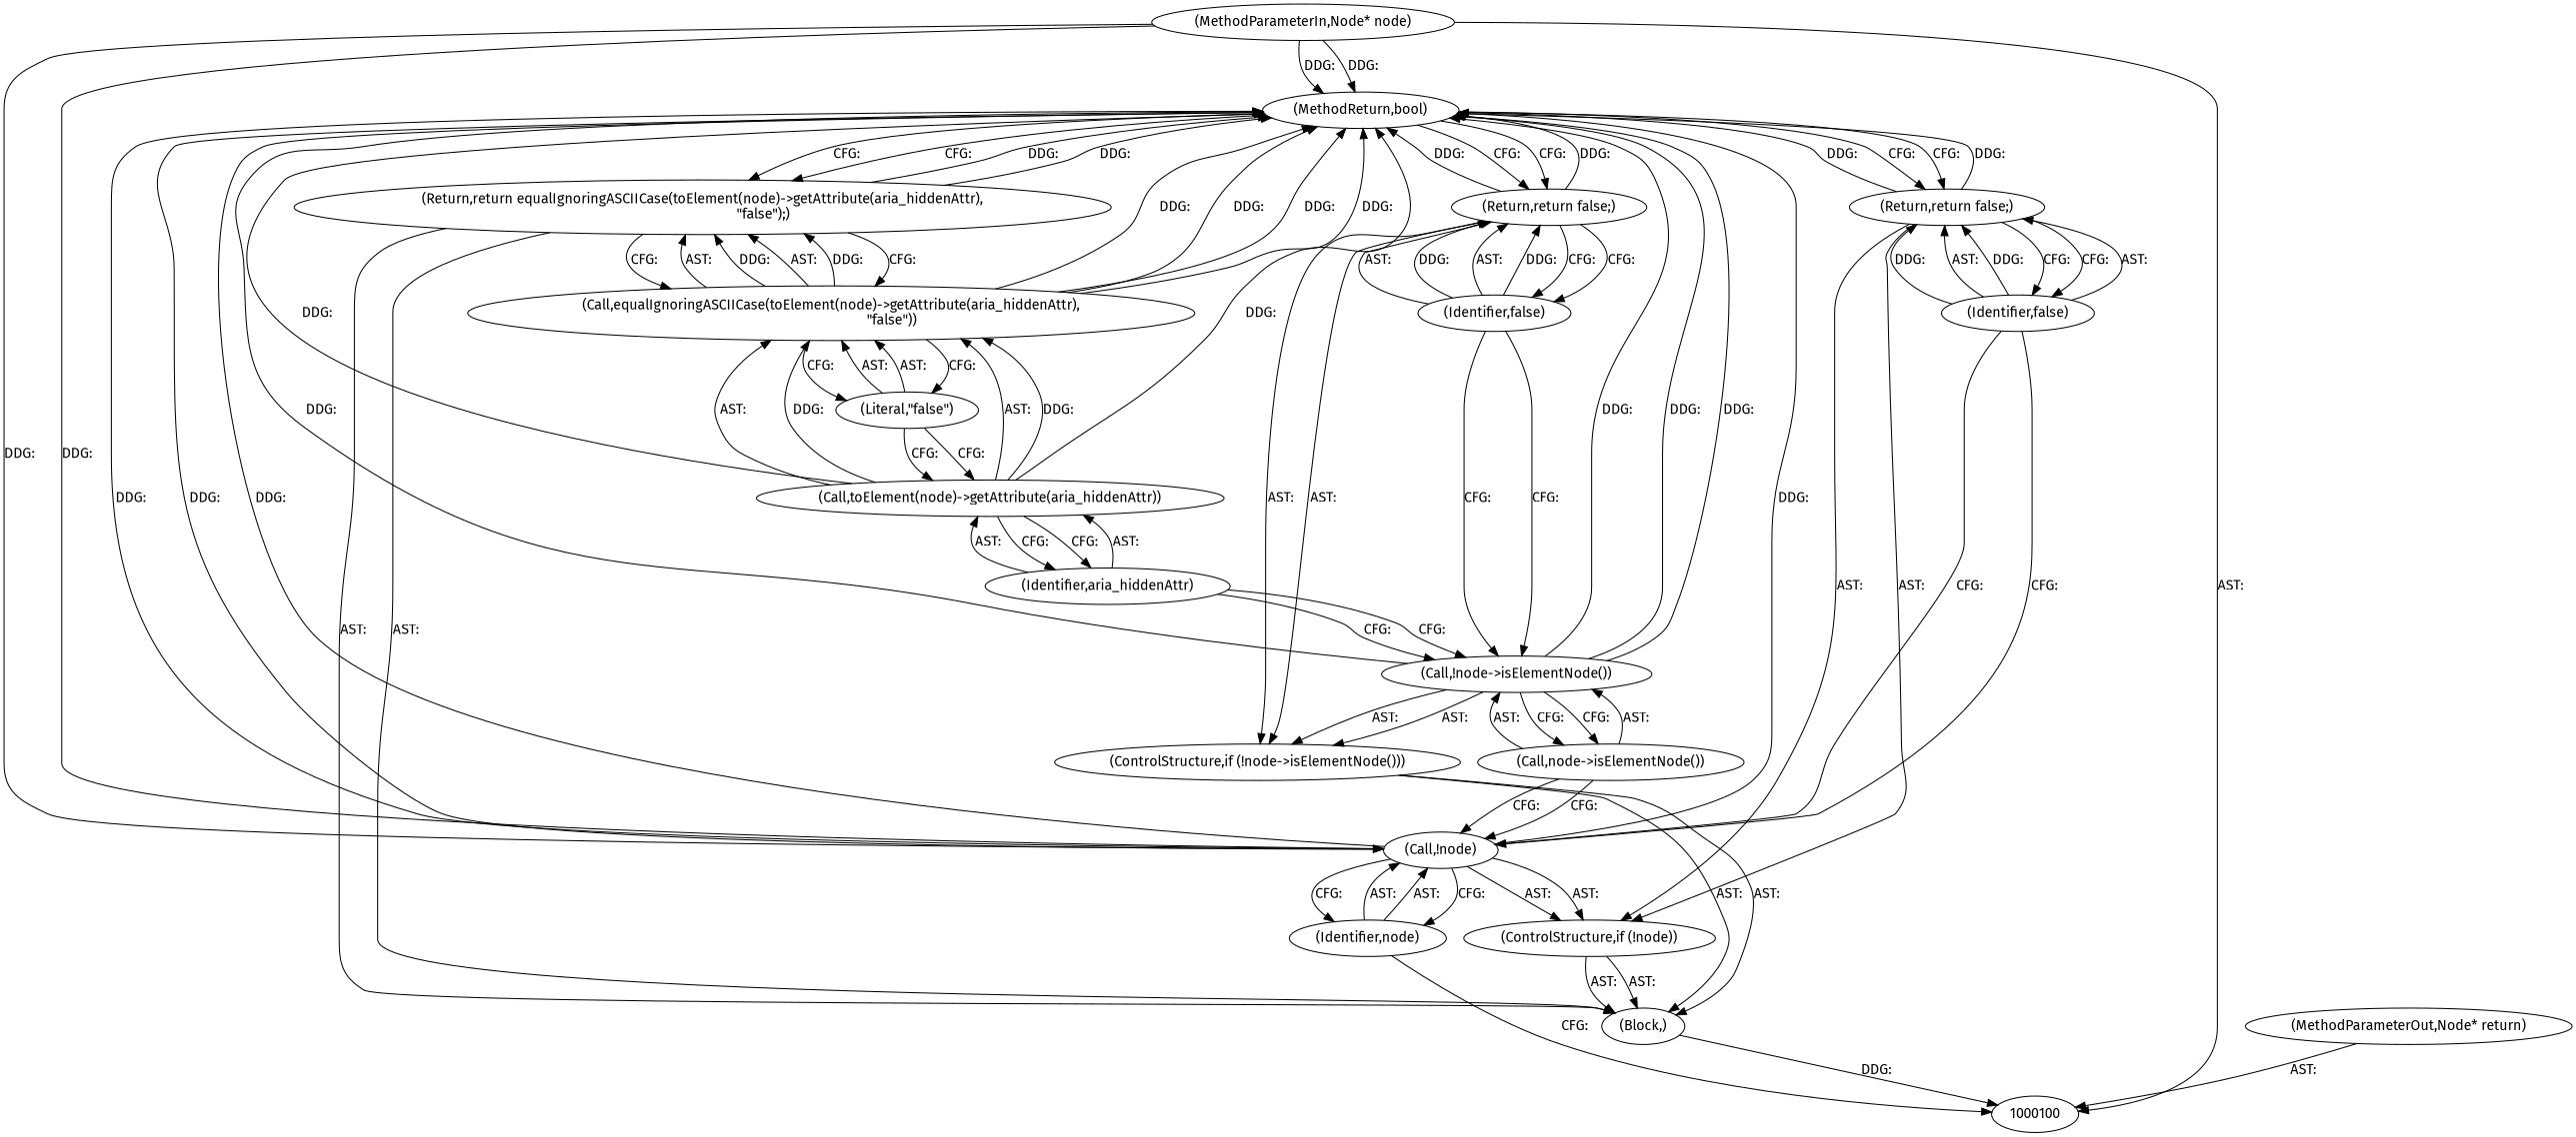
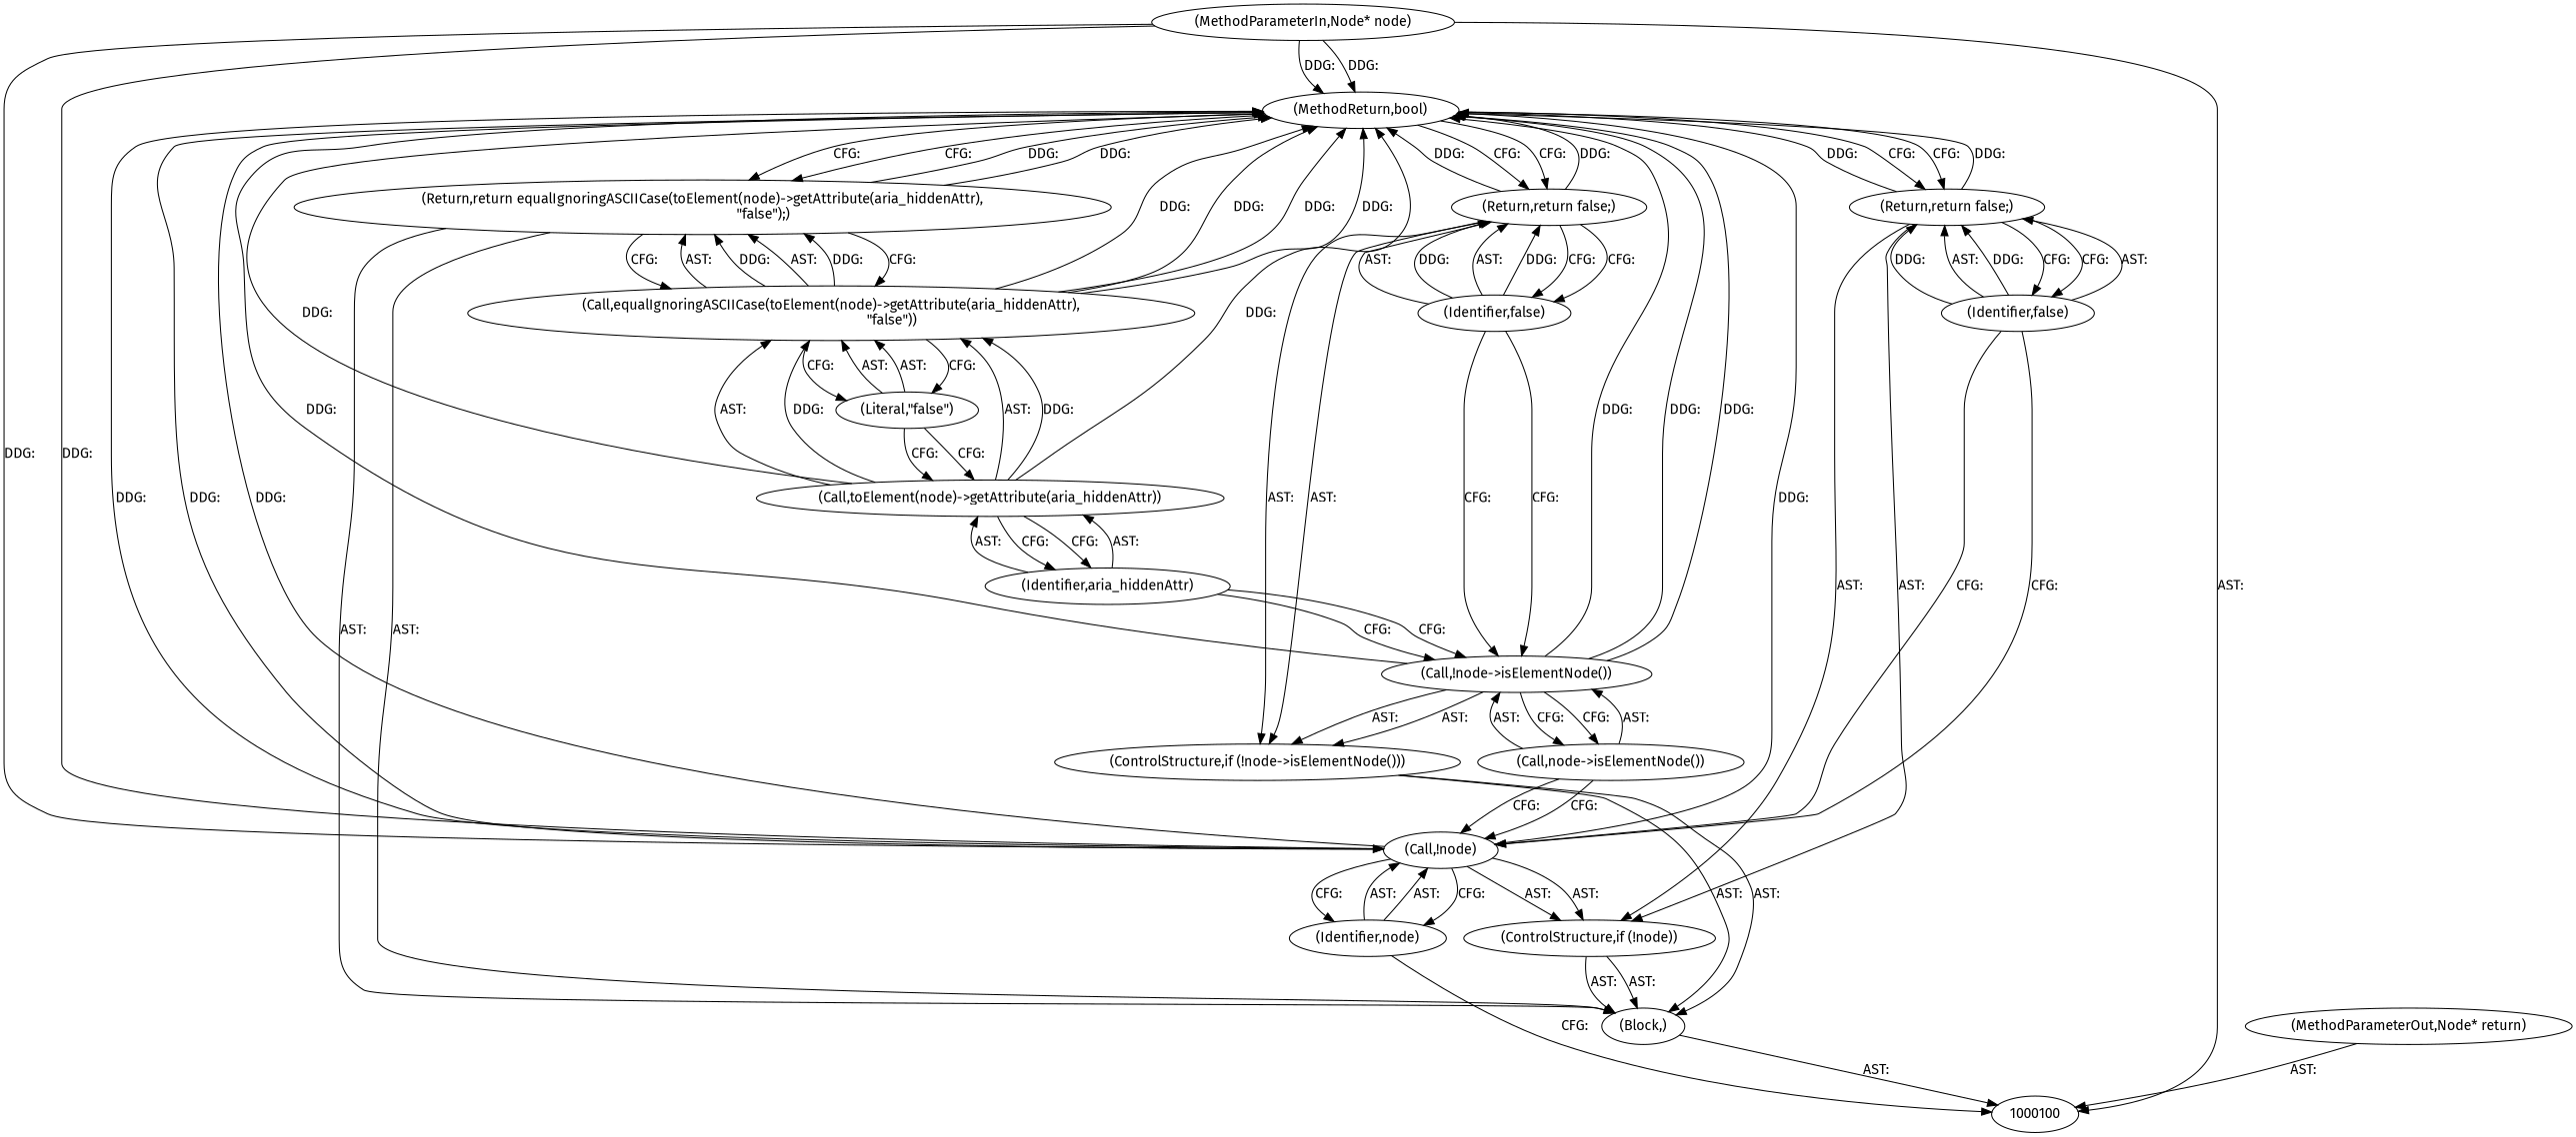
  digraph {
    fontname="Fira Sans"
    node [fontname="Fira Sans"]
    edge [fontname="Fira Sans"]
    n1 [label="(MethodReturn,bool)"]
    n2 [label="(Return,return false;)"]
    n3 [label="(Return,return false;)"]
    n4 [label="(Return,return equalIgnoringASCIICase(toElement(node)->getAttribute(aria_hiddenAttr),\n                                \"false\");)"]
    n5 [label="(ControlStructure,if (!node))"]
    n6 [label="(Identifier,false)"]
    n7 [label="(ControlStructure,if (!node->isElementNode()))"]
    n8 [label="(Identifier,false)"]
    n9 [label="(Block,)"]
    n10 [label="(Call,equalIgnoringASCIICase(toElement(node)->getAttribute(aria_hiddenAttr),\n                                \"false\"))"]
    n11 [label="(MethodParameterIn,Node* node)"]
    1000100
    n13 [label="(Call,!node)"]
    n14 [label="(Identifier,node)"]
    n15 [label="(MethodParameterOut,Node* return)"]
    n16 [label="(Call,!node->isElementNode())"]
    n17 [label="(Call,node->isElementNode())"]
    n18 [label="(Literal,\"false\")"]
    n19 [label="(Call,toElement(node)->getAttribute(aria_hiddenAttr))"]
    n20 [label="(Identifier,aria_hiddenAttr)"]
    n1 -> n2 [label="CFG: "]
    n1 -> n2 [label="CFG: "]
    n1 -> n3 [label="CFG: "]
    n1 -> n3 [label="CFG: "]
    n1 -> n4 [label="CFG: "]
    n1 -> n4 [label="CFG: "]
    n2 -> n1 [label="DDG: "]
    n2 -> n1 [label="DDG: "]
    n2 -> n5 [label="AST: "]
    n2 -> n5 [label="AST: "]
    n2 -> n6 [label="CFG: "]
    n2 -> n6 [label="CFG: "]
    n3 -> n1 [label="DDG: "]
    n3 -> n1 [label="DDG: "]
    n3 -> n7 [label="AST: "]
    n3 -> n7 [label="AST: "]
    n3 -> n8 [label="CFG: "]
    n3 -> n8 [label="CFG: "]
    n4 -> n1 [label="DDG: "]
    n4 -> n1 [label="DDG: "]
    n4 -> n9 [label="AST: "]
    n4 -> n9 [label="AST: "]
    n4 -> n10 [label="CFG: "]
    n4 -> n10 [label="CFG: "]
    n5 -> n9 [label="AST: "]
    n5 -> n9 [label="AST: "]
    n6 -> n2 [label="AST: "]
    n6 -> n2 [label="DDG: "]
    n6 -> n2 [label="AST: "]
    n6 -> n2 [label="DDG: "]
    n6 -> n13 [label="CFG: "]
    n6 -> n13 [label="CFG: "]
    n7 -> n9 [label="AST: "]
    n7 -> n9 [label="AST: "]
    n8 -> n3 [label="AST: "]
    n8 -> n3 [label="DDG: "]
    n8 -> n3 [label="AST: "]
    n8 -> n3 [label="DDG: "]
    n8 -> n16 [label="CFG: "]
    n8 -> n16 [label="CFG: "]
-   n9 -> 1000100 [label="DDG: "]
+   n9 -> 1000100 [label="AST: "]
    n10 -> n1 [label="DDG: "]
    n10 -> n1 [label="DDG: "]
    n10 -> n1 [label="DDG: "]
    n10 -> n1 [label="DDG: "]
    n10 -> n4 [label="AST: "]
    n10 -> n4 [label="DDG: "]
    n10 -> n4 [label="AST: "]
    n10 -> n4 [label="DDG: "]
    n10 -> n18 [label="CFG: "]
    n10 -> n18 [label="CFG: "]
    n11 -> n1 [label="DDG: "]
    n11 -> n1 [label="DDG: "]
    n11 -> 1000100 [label="AST: "]
    n11 -> n13 [label="DDG: "]
    n11 -> n13 [label="DDG: "]
    n13 -> n1 [label="DDG: "]
    n13 -> n1 [label="DDG: "]
    n13 -> n1 [label="DDG: "]
    n13 -> n1 [label="DDG: "]
    n13 -> n5 [label="AST: "]
    n13 -> n5 [label="AST: "]
    n13 -> n14 [label="CFG: "]
    n13 -> n14 [label="CFG: "]
    n14 -> 1000100 [label="CFG: "]
    n14 -> n13 [label="AST: "]
    n14 -> n13 [label="AST: "]
    n15 -> 1000100 [label="AST: "]
    n16 -> n1 [label="DDG: "]
    n16 -> n1 [label="DDG: "]
    n16 -> n1 [label="DDG: "]
    n16 -> n1 [label="DDG: "]
    n16 -> n7 [label="AST: "]
    n16 -> n7 [label="AST: "]
    n16 -> n17 [label="CFG: "]
    n16 -> n17 [label="CFG: "]
    n17 -> n13 [label="CFG: "]
    n17 -> n13 [label="CFG: "]
    n17 -> n16 [label="AST: "]
    n17 -> n16 [label="AST: "]
    n18 -> n10 [label="AST: "]
    n18 -> n10 [label="AST: "]
    n18 -> n19 [label="CFG: "]
    n18 -> n19 [label="CFG: "]
    n19 -> n1 [label="DDG: "]
    n19 -> n1 [label="DDG: "]
    n19 -> n10 [label="AST: "]
    n19 -> n10 [label="DDG: "]
    n19 -> n10 [label="AST: "]
    n19 -> n10 [label="DDG: "]
    n19 -> n20 [label="CFG: "]
    n19 -> n20 [label="CFG: "]
    n20 -> n16 [label="CFG: "]
    n20 -> n16 [label="CFG: "]
    n20 -> n19 [label="AST: "]
    n20 -> n19 [label="AST: "]
  }
